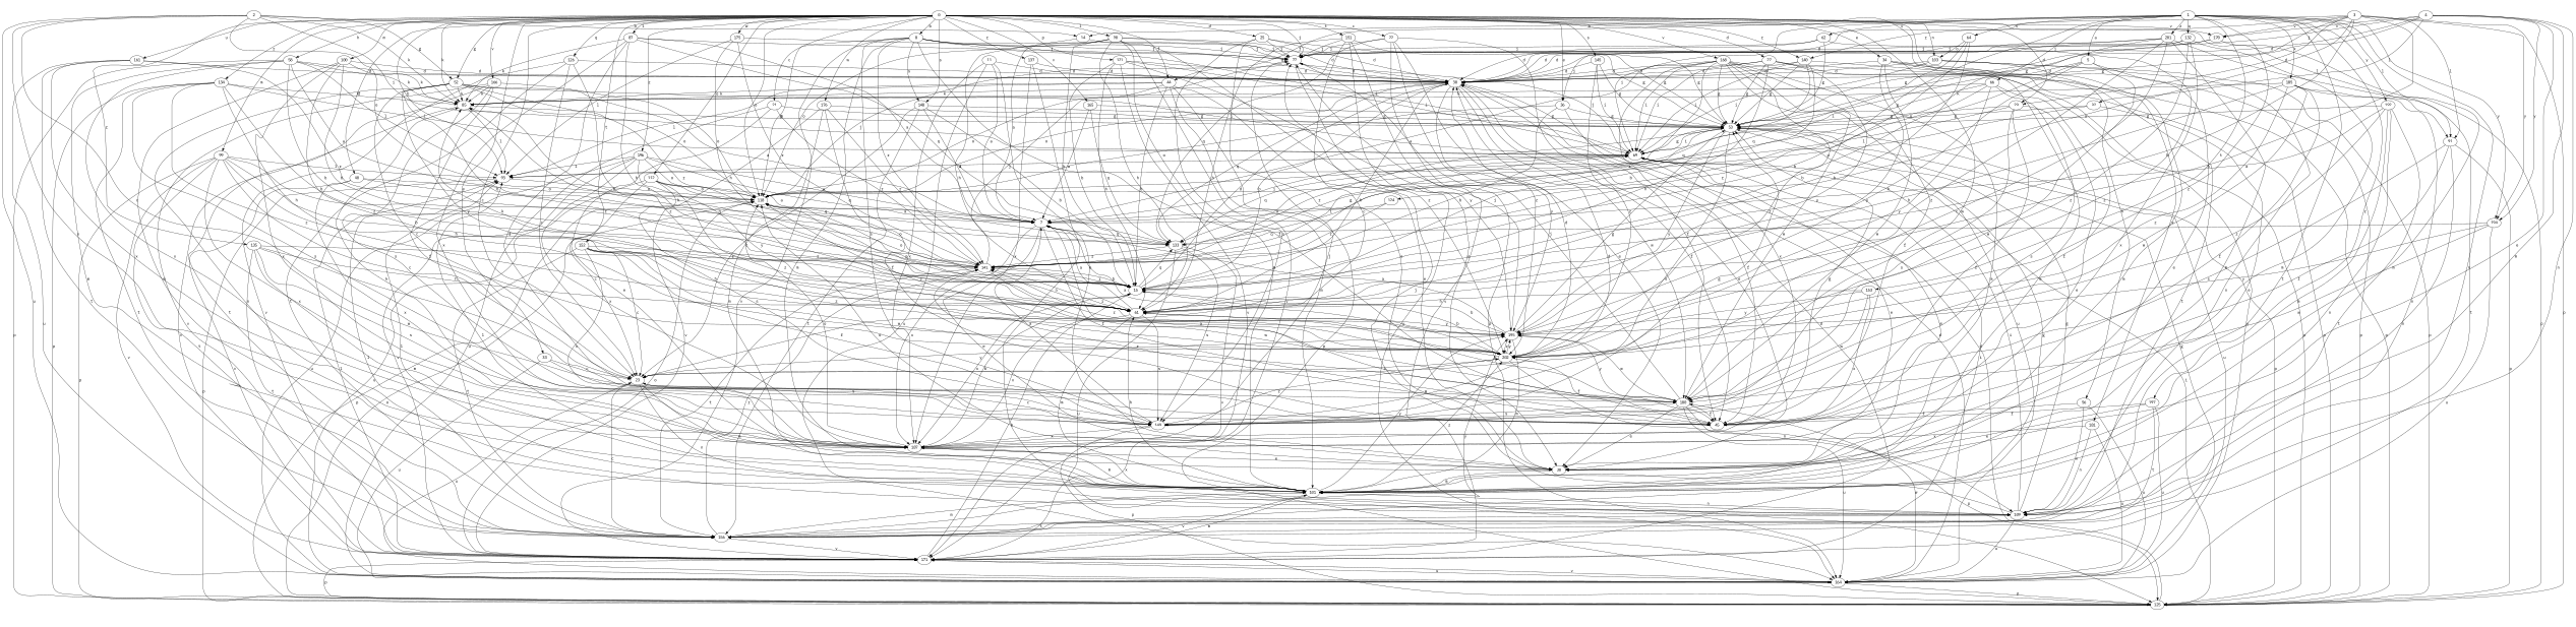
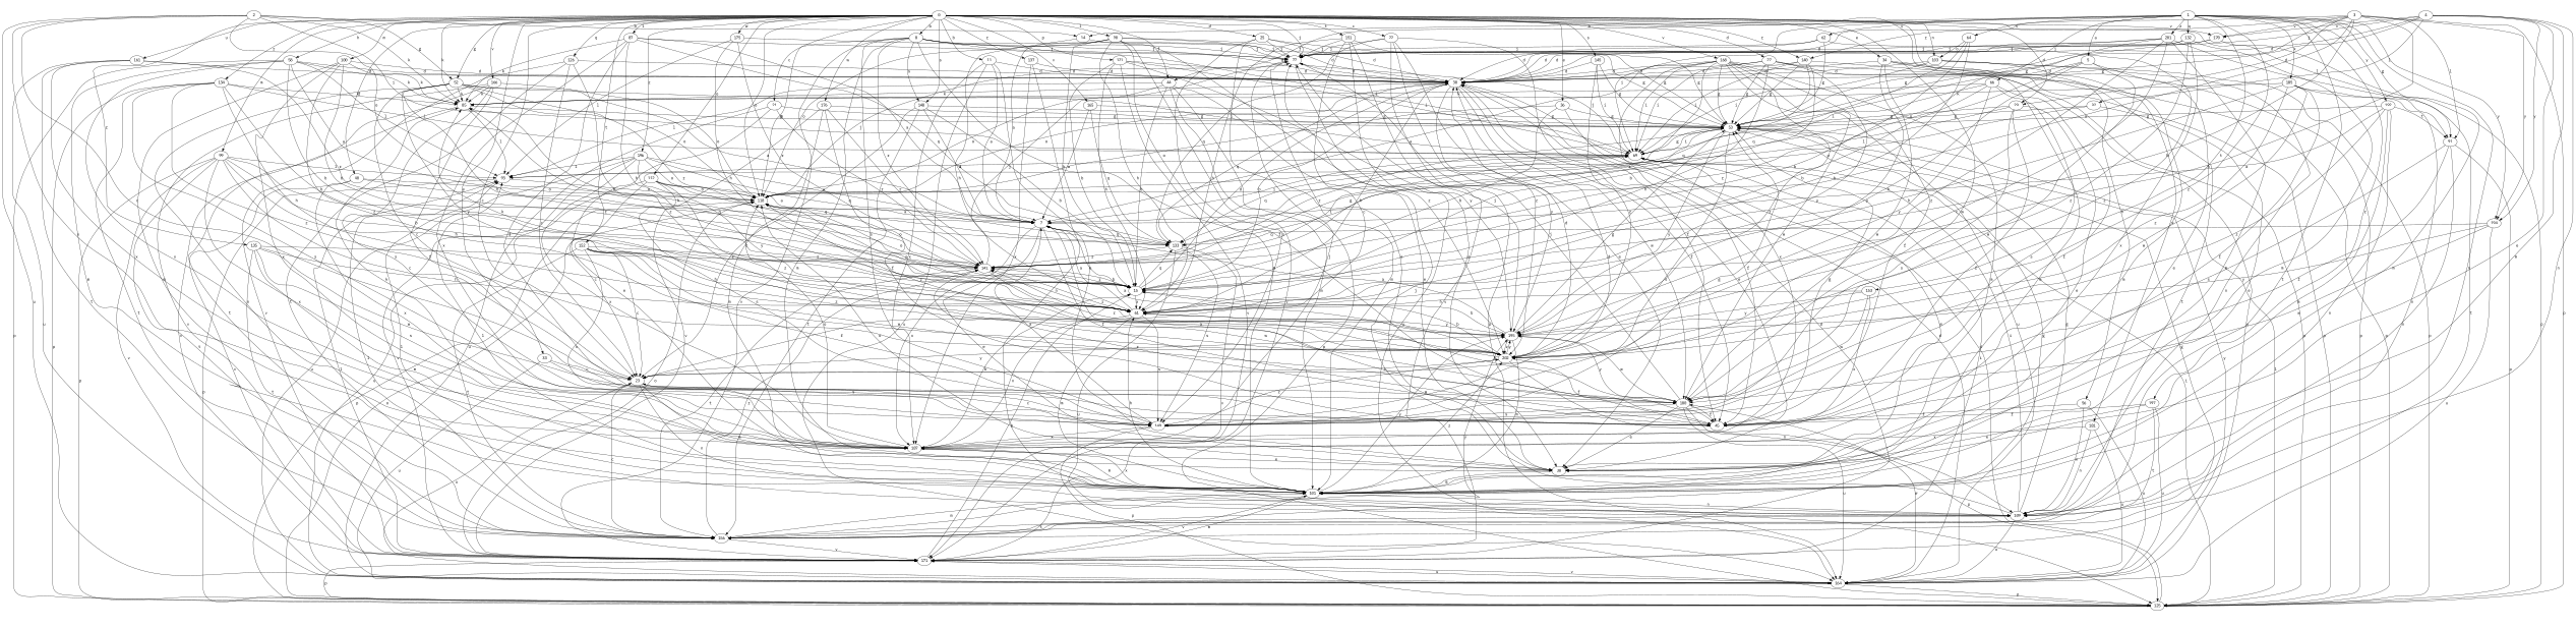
  strict digraph {
    fontname="IBM Plex Mono"
    node [fontname="IBM Plex Mono"]
    edge [fontname="IBM Plex Mono"]
    0
    8
    11
    21
    22
    23
    25
    27
    29
    33
    34
    36
    40
    44
    52
    56
    58
    77
    85
    87
    90
    91
    99
    100
    103
    112
    118
    121
    126
    134
    135
    137
    140
    145
    148
    151
    152
    161
    165
    166
    168
    170
    175
    176
    180
    181
    196
    69
    30
    53
    101
    45
    141
    149
    171
    164
    187
    7
    38
    202
    125
    133
    109
    195
    61
    93
    156
    15
    1
    5
    14
    62
    64
    66
-   124
    132
    153
    185
    192
    194
    197
    201
    2
    3
    4
    92
    0 -> 8 [label=b]
-   0 -> 93 [label=b]
+   0 -> 11 [label=b]
    0 -> 21 [label=c]
    0 -> 22 [label=c]
    0 -> 23 [label=c]
    0 -> 25 [label=d]
    0 -> 27 [label=d]
    0 -> 29 [label=d]
    0 -> 33 [label=e]
    0 -> 34 [label=e]
    0 -> 36 [label=e]
    0 -> 40 [label=f]
    0 -> 44 [label=f]
    0 -> 52 [label=g]
    0 -> 56 [label=h]
    0 -> 58 [label=h]
    0 -> 77 [label=j]
    0 -> 85 [label=k]
    0 -> 87 [label=l]
    0 -> 90 [label=l]
    0 -> 91 [label=l]
    0 -> 99 [label=m]
    0 -> 100 [label=m]
    0 -> 103 [label=n]
    0 -> 112 [label=o]
    0 -> 118 [label=o]
    0 -> 121 [label=p]
    0 -> 126 [label=q]
    0 -> 134 [label=r]
    0 -> 135 [label=r]
    0 -> 137 [label=r]
    0 -> 140 [label=r]
    0 -> 145 [label=s]
    0 -> 148 [label=s]
    0 -> 151 [label=t]
    0 -> 152 [label=t]
    0 -> 161 [label=u]
    0 -> 165 [label=v]
    0 -> 166 [label=v]
    0 -> 168 [label=v]
    0 -> 170 [label=v]
    0 -> 175 [label=w]
    0 -> 176 [label=w]
    0 -> 180 [label=w]
    0 -> 181 [label=x]
    0 -> 196 [label=z]
    8 -> 77 [label=j]
    8 -> 118 [label=o]
    8 -> 148 [label=s]
    8 -> 69 [label=i]
    8 -> 30 [label=d]
    8 -> 53 [label=g]
    8 -> 101 [label=m]
    8 -> 45 [label=f]
    8 -> 141 [label=r]
    8 -> 149 [label=s]
    8 -> 171 [label=v]
    11 -> 30 [label=d]
    11 -> 164 [label=u]
    11 -> 187 [label=x]
    11 -> 7 [label=a]
    11 -> 38 [label=e]
    21 -> 53 [label=g]
    21 -> 141 [label=r]
    21 -> 164 [label=u]
    21 -> 38 [label=e]
    22 -> 77 [label=j]
    22 -> 45 [label=f]
    22 -> 38 [label=e]
    22 -> 202 [label=z]
    22 -> 125 [label=p]
    22 -> 133 [label=q]
    23 -> 180 [label=w]
    23 -> 101 [label=m]
    23 -> 164 [label=u]
    23 -> 109 [label=n]
    23 -> 195 [label=y]
    25 -> 77 [label=j]
    25 -> 30 [label=d]
    25 -> 53 [label=g]
    25 -> 149 [label=s]
    25 -> 38 [label=e]
    27 -> 69 [label=i]
    27 -> 30 [label=d]
    27 -> 53 [label=g]
    27 -> 164 [label=u]
    27 -> 125 [label=p]
    27 -> 195 [label=y]
    27 -> 61 [label=h]
    29 -> 53 [label=g]
    29 -> 45 [label=f]
    29 -> 149 [label=s]
    29 -> 38 [label=e]
    29 -> 93 [label=l]
    33 -> 23 [label=c]
    33 -> 149 [label=s]
    33 -> 164 [label=u]
    34 -> 180 [label=w]
    34 -> 30 [label=d]
    34 -> 101 [label=m]
    34 -> 125 [label=p]
    34 -> 195 [label=y]
    34 -> 156 [label=t]
    36 -> 118 [label=o]
    36 -> 53 [label=g]
    36 -> 45 [label=f]
    36 -> 15 [label=b]
    40 -> 118 [label=o]
    40 -> 171 [label=v]
    40 -> 187 [label=x]
    40 -> 133 [label=q]
-   44 -> 85 [label=k]
    44 -> 118 [label=o]
    44 -> 101 [label=m]
    44 -> 38 [label=e]
    44 -> 125 [label=p]
    44 -> 93 [label=l]
    44 -> 15 [label=b]
    52 -> 23 [label=c]
    52 -> 85 [label=k]
    52 -> 118 [label=o]
    52 -> 69 [label=i]
    52 -> 141 [label=r]
    52 -> 7 [label=a]
    52 -> 109 [label=n]
    52 -> 195 [label=y]
    52 -> 15 [label=b]
    56 -> 45 [label=f]
    56 -> 164 [label=u]
    56 -> 109 [label=n]
    58 -> 85 [label=k]
    58 -> 30 [label=d]
    58 -> 101 [label=m]
    58 -> 187 [label=x]
    58 -> 7 [label=a]
    58 -> 125 [label=p]
    58 -> 93 [label=l]
    58 -> 15 [label=b]
    77 -> 30 [label=d]
+   77 -> 101 [label=m]
    77 -> 164 [label=u]
    85 -> 53 [label=g]
    85 -> 171 [label=v]
    85 -> 93 [label=l]
    87 -> 77 [label=j]
    87 -> 85 [label=k]
    87 -> 45 [label=f]
    87 -> 187 [label=x]
    87 -> 7 [label=a]
    87 -> 133 [label=q]
    87 -> 61 [label=h]
    90 -> 77 [label=j]
    90 -> 118 [label=o]
    90 -> 30 [label=d]
    90 -> 101 [label=m]
    90 -> 171 [label=v]
    90 -> 7 [label=a]
    90 -> 202 [label=z]
    90 -> 61 [label=h]
    90 -> 15 [label=b]
    91 -> 45 [label=f]
    91 -> 149 [label=s]
    91 -> 125 [label=p]
    91 -> 109 [label=n]
    99 -> 23 [label=c]
    99 -> 141 [label=r]
    99 -> 171 [label=v]
    99 -> 187 [label=x]
    99 -> 125 [label=p]
    99 -> 61 [label=h]
    99 -> 93 [label=l]
    99 -> 156 [label=t]
    99 -> 15 [label=b]
    100 -> 85 [label=k]
    100 -> 30 [label=d]
    100 -> 101 [label=m]
    100 -> 187 [label=x]
    100 -> 202 [label=z]
    100 -> 15 [label=b]
    103 -> 69 [label=i]
    103 -> 30 [label=d]
    103 -> 101 [label=m]
    103 -> 125 [label=p]
    103 -> 109 [label=n]
    112 -> 23 [label=c]
    112 -> 118 [label=o]
    112 -> 149 [label=s]
    112 -> 164 [label=u]
    112 -> 7 [label=a]
    112 -> 202 [label=z]
    112 -> 133 [label=q]
    118 -> 77 [label=j]
    118 -> 7 [label=a]
    118 -> 202 [label=z]
    118 -> 125 [label=p]
    121 -> 69 [label=i]
    121 -> 30 [label=d]
    121 -> 171 [label=v]
    121 -> 195 [label=y]
    121 -> 61 [label=h]
    121 -> 15 [label=b]
    126 -> 23 [label=c]
    126 -> 30 [label=d]
    126 -> 171 [label=v]
    126 -> 202 [label=z]
    126 -> 156 [label=t]
    134 -> 85 [label=k]
    134 -> 69 [label=i]
    134 -> 149 [label=s]
    134 -> 202 [label=z]
    134 -> 125 [label=p]
    134 -> 61 [label=h]
    134 -> 156 [label=t]
    134 -> 15 [label=b]
    135 -> 180 [label=w]
    135 -> 101 [label=m]
    135 -> 141 [label=r]
    135 -> 149 [label=s]
    135 -> 61 [label=h]
    135 -> 156 [label=t]
    137 -> 30 [label=d]
    137 -> 187 [label=x]
    137 -> 109 [label=n]
    140 -> 69 [label=i]
    140 -> 30 [label=d]
    140 -> 53 [label=g]
    140 -> 125 [label=p]
    140 -> 133 [label=q]
    140 -> 15 [label=b]
    145 -> 69 [label=i]
    145 -> 30 [label=d]
    145 -> 53 [label=g]
    145 -> 202 [label=z]
    148 -> 23 [label=c]
    148 -> 53 [label=g]
    148 -> 7 [label=a]
    148 -> 156 [label=t]
    148 -> 15 [label=b]
    151 -> 23 [label=c]
    151 -> 77 [label=j]
    151 -> 53 [label=g]
    151 -> 171 [label=v]
    151 -> 38 [label=e]
    151 -> 61 [label=h]
    152 -> 23 [label=c]
    152 -> 180 [label=w]
    152 -> 45 [label=f]
    152 -> 141 [label=r]
    152 -> 187 [label=x]
    152 -> 202 [label=z]
    152 -> 61 [label=h]
    152 -> 156 [label=t]
    161 -> 30 [label=d]
    161 -> 141 [label=r]
    161 -> 164 [label=u]
    161 -> 187 [label=x]
    161 -> 156 [label=t]
    165 -> 53 [label=g]
    165 -> 7 [label=a]
    165 -> 133 [label=q]
    166 -> 85 [label=k]
    166 -> 118 [label=o]
    166 -> 45 [label=f]
    166 -> 149 [label=s]
    166 -> 171 [label=v]
    166 -> 156 [label=t]
    168 -> 180 [label=w]
    168 -> 69 [label=i]
    168 -> 30 [label=d]
    168 -> 53 [label=g]
    168 -> 101 [label=m]
    168 -> 45 [label=f]
    168 -> 141 [label=r]
    168 -> 164 [label=u]
    168 -> 187 [label=x]
    168 -> 7 [label=a]
    168 -> 202 [label=z]
    168 -> 125 [label=p]
-   170 -> 36 [label=j]
+   170 -> 77 [label=j]
    170 -> 53 [label=g]
    170 -> 101 [label=m]
    175 -> 77 [label=j]
    175 -> 141 [label=r]
    175 -> 61 [label=h]
    175 -> 93 [label=l]
    176 -> 53 [label=g]
    176 -> 101 [label=m]
    176 -> 45 [label=f]
    176 -> 141 [label=r]
    176 -> 171 [label=v]
    180 -> 77 [label=j]
    180 -> 45 [label=f]
    180 -> 149 [label=s]
    180 -> 164 [label=u]
    180 -> 38 [label=e]
    180 -> 125 [label=p]
    180 -> 195 [label=y]
    180 -> 61 [label=h]
    181 -> 164 [label=u]
    181 -> 187 [label=x]
    181 -> 109 [label=n]
    196 -> 118 [label=o]
    196 -> 171 [label=v]
    196 -> 164 [label=u]
    196 -> 187 [label=x]
    196 -> 7 [label=a]
    196 -> 133 [label=q]
    196 -> 195 [label=y]
    196 -> 93 [label=l]
    69 -> 77 [label=j]
    69 -> 53 [label=g]
    69 -> 101 [label=m]
-   69 -> 38 [label=e]
    69 -> 133 [label=q]
    69 -> 93 [label=l]
    30 -> 85 [label=k]
    30 -> 118 [label=o]
    30 -> 180 [label=w]
    30 -> 45 [label=f]
    30 -> 38 [label=e]
    30 -> 133 [label=q]
    30 -> 195 [label=y]
    30 -> 61 [label=h]
    30 -> 15 [label=b]
    53 -> 69 [label=i]
    53 -> 141 [label=r]
    53 -> 149 [label=s]
-   53 -> 164 [label=u]
-   53 -> 125 [label=p]
+   53 -> 164 [label=y]
+   53 -> 125 [label=l]
    53 -> 195 [label=y]
    101 -> 171 [label=v]
    101 -> 187 [label=x]
    101 -> 202 [label=z]
    101 -> 109 [label=n]
    101 -> 195 [label=y]
    101 -> 61 [label=h]
    101 -> 93 [label=l]
    45 -> 53 [label=g]
    45 -> 141 [label=r]
    45 -> 7 [label=a]
    141 -> 77 [label=j]
    141 -> 85 [label=k]
    141 -> 118 [label=o]
    141 -> 180 [label=w]
    141 -> 69 [label=i]
    141 -> 53 [label=g]
    141 -> 156 [label=t]
    141 -> 15 [label=b]
    149 -> 23 [label=c]
    149 -> 30 [label=d]
    149 -> 53 [label=g]
    149 -> 187 [label=x]
    149 -> 7 [label=a]
    149 -> 202 [label=z]
    149 -> 125 [label=p]
    171 -> 118 [label=o]
    171 -> 69 [label=i]
    171 -> 30 [label=d]
    171 -> 53 [label=g]
    171 -> 101 [label=m]
    171 -> 164 [label=u]
    171 -> 125 [label=p]
    171 -> 93 [label=l]
    171 -> 15 [label=b]
    164 -> 180 [label=w]
    164 -> 30 [label=d]
    164 -> 171 [label=v]
    164 -> 125 [label=p]
    187 -> 77 [label=j]
    187 -> 85 [label=k]
    187 -> 118 [label=o]
    187 -> 101 [label=m]
    187 -> 38 [label=e]
    187 -> 15 [label=b]
    7 -> 69 [label=i]
    7 -> 45 [label=f]
    7 -> 187 [label=x]
    7 -> 38 [label=e]
    7 -> 133 [label=q]
    38 -> 118 [label=o]
    38 -> 101 [label=m]
    202 -> 23 [label=c]
    202 -> 30 [label=d]
    202 -> 45 [label=f]
    202 -> 141 [label=r]
    202 -> 7 [label=a]
    202 -> 109 [label=n]
    202 -> 195 [label=y]
    202 -> 15 [label=b]
    125 -> 118 [label=o]
    125 -> 69 [label=i]
    125 -> 30 [label=d]
    133 -> 141 [label=r]
    133 -> 149 [label=s]
    133 -> 171 [label=v]
    133 -> 164 [label=u]
    109 -> 77 [label=j]
    109 -> 69 [label=i]
    109 -> 53 [label=g]
    109 -> 164 [label=u]
    109 -> 93 [label=l]
    109 -> 156 [label=t]
    195 -> 77 [label=j]
    195 -> 180 [label=w]
    195 -> 53 [label=g]
    195 -> 101 [label=m]
    195 -> 141 [label=r]
    195 -> 7 [label=a]
    195 -> 202 [label=z]
    195 -> 15 [label=b]
    61 -> 85 [label=k]
    61 -> 118 [label=o]
    61 -> 101 [label=m]
    61 -> 149 [label=s]
    61 -> 187 [label=x]
    61 -> 7 [label=a]
    61 -> 195 [label=y]
    93 -> 118 [label=o]
    93 -> 125 [label=p]
    156 -> 23 [label=c]
    156 -> 53 [label=g]
    156 -> 101 [label=m]
    156 -> 141 [label=r]
    156 -> 171 [label=v]
    156 -> 195 [label=y]
    156 -> 93 [label=l]
    15 -> 85 [label=k]
    15 -> 118 [label=o]
    15 -> 30 [label=d]
    15 -> 141 [label=r]
-   15 -> 187 [label=x]
+   15 -> 61 [label=x]
    15 -> 133 [label=q]
    1 -> 44 [label=f]
-   1 -> 91 [label=l]
+   1 -> 91 [label=g]
    1 -> 69 [label=i]
    1 -> 202 [label=z]
    1 -> 109 [label=n]
    1 -> 156 [label=t]
    1 -> 5 [label=a]
    1 -> 14 [label=b]
    1 -> 62 [label=i]
    1 -> 64 [label=i]
    1 -> 66 [label=i]
-   1 -> 124 [label=p]
    1 -> 132 [label=q]
    1 -> 153 [label=t]
    1 -> 185 [label=x]
    1 -> 192 [label=y]
    1 -> 194 [label=y]
    1 -> 197 [label=z]
    1 -> 201 [label=z]
    5 -> 180 [label=w]
    5 -> 30 [label=d]
    5 -> 38 [label=e]
    5 -> 61 [label=h]
    5 -> 15 [label=b]
    14 -> 77 [label=j]
    14 -> 61 [label=h]
    62 -> 77 [label=j]
    62 -> 30 [label=d]
    62 -> 53 [label=g]
    62 -> 202 [label=z]
    64 -> 103 [label=o]
    64 -> 133 [label=q]
    64 -> 61 [label=h]
    64 -> 15 [label=b]
    66 -> 85 [label=k]
    66 -> 69 [label=i]
    66 -> 45 [label=f]
    66 -> 141 [label=r]
    66 -> 149 [label=s]
    66 -> 195 [label=y]
-   124 -> 141 [label=r]
-   124 -> 7 [label=a]
    132 -> 77 [label=j]
    132 -> 30 [label=d]
    132 -> 101 [label=m]
    132 -> 187 [label=x]
    132 -> 202 [label=z]
    153 -> 180 [label=w]
    153 -> 187 [label=x]
    153 -> 195 [label=y]
    153 -> 61 [label=h]
    185 -> 85 [label=k]
    185 -> 180 [label=w]
    185 -> 45 [label=f]
    185 -> 202 [label=z]
    185 -> 109 [label=n]
    185 -> 61 [label=h]
    185 -> 156 [label=t]
    192 -> 53 [label=g]
    192 -> 101 [label=m]
    192 -> 7 [label=a]
    192 -> 202 [label=z]
    192 -> 109 [label=n]
-   192 -> 156 [label=t]
+   192 -> 91 [label=t]
    194 -> 180 [label=w]
    194 -> 164 [label=u]
    194 -> 133 [label=q]
    194 -> 195 [label=y]
    197 -> 45 [label=f]
    197 -> 164 [label=u]
    197 -> 38 [label=e]
    197 -> 156 [label=t]
    201 -> 23 [label=c]
    201 -> 77 [label=j]
    201 -> 118 [label=o]
    201 -> 30 [label=d]
    201 -> 101 [label=m]
    201 -> 202 [label=z]
    201 -> 125 [label=p]
    2 -> 23 [label=c]
    2 -> 52 [label=g]
    2 -> 85 [label=k]
    2 -> 118 [label=o]
    2 -> 69 [label=i]
    2 -> 164 [label=u]
    2 -> 187 [label=x]
    2 -> 14 [label=b]
    3 -> 29 [label=d]
    3 -> 91 [label=l]
    3 -> 140 [label=r]
    3 -> 170 [label=v]
    3 -> 30 [label=d]
    3 -> 53 [label=g]
    3 -> 7 [label=a]
    3 -> 125 [label=p]
    3 -> 61 [label=h]
    3 -> 15 [label=b]
    3 -> 194 [label=y]
    4 -> 77 [label=j]
    4 -> 170 [label=v]
    4 -> 30 [label=d]
    4 -> 53 [label=g]
    4 -> 101 [label=m]
    4 -> 38 [label=e]
    4 -> 109 [label=n]
    4 -> 194 [label=y]
    4 -> 92 [label=l]
    92 -> 118 [label=o]
    92 -> 53 [label=g]
    92 -> 38 [label=e]
  }
